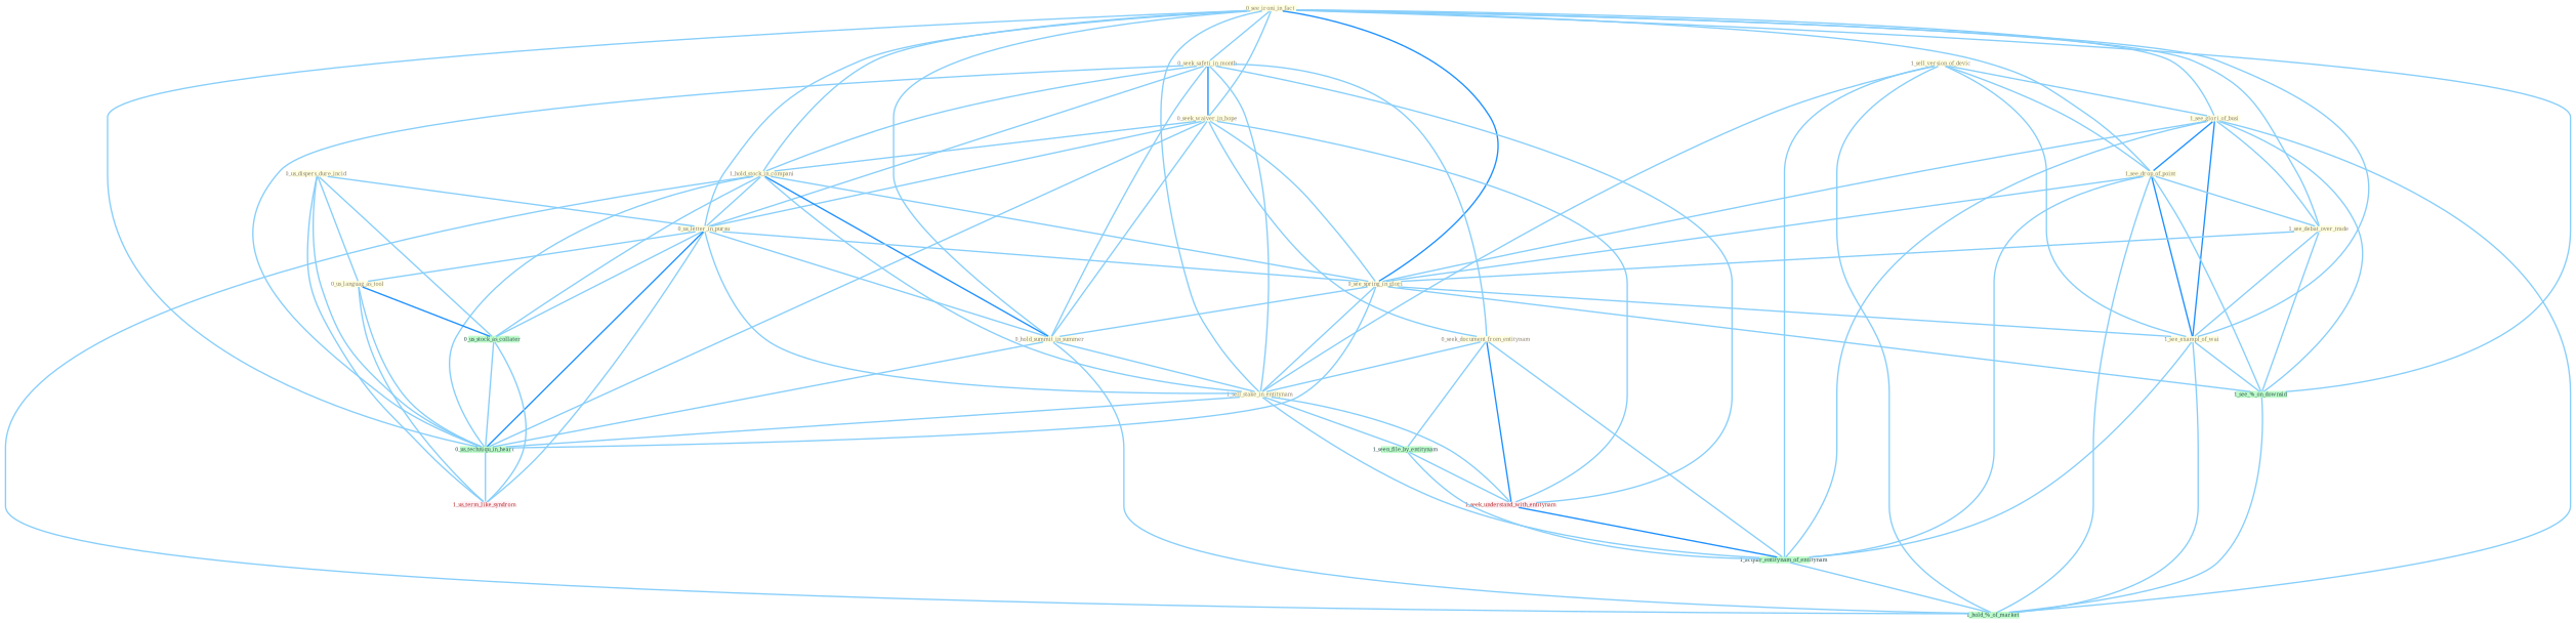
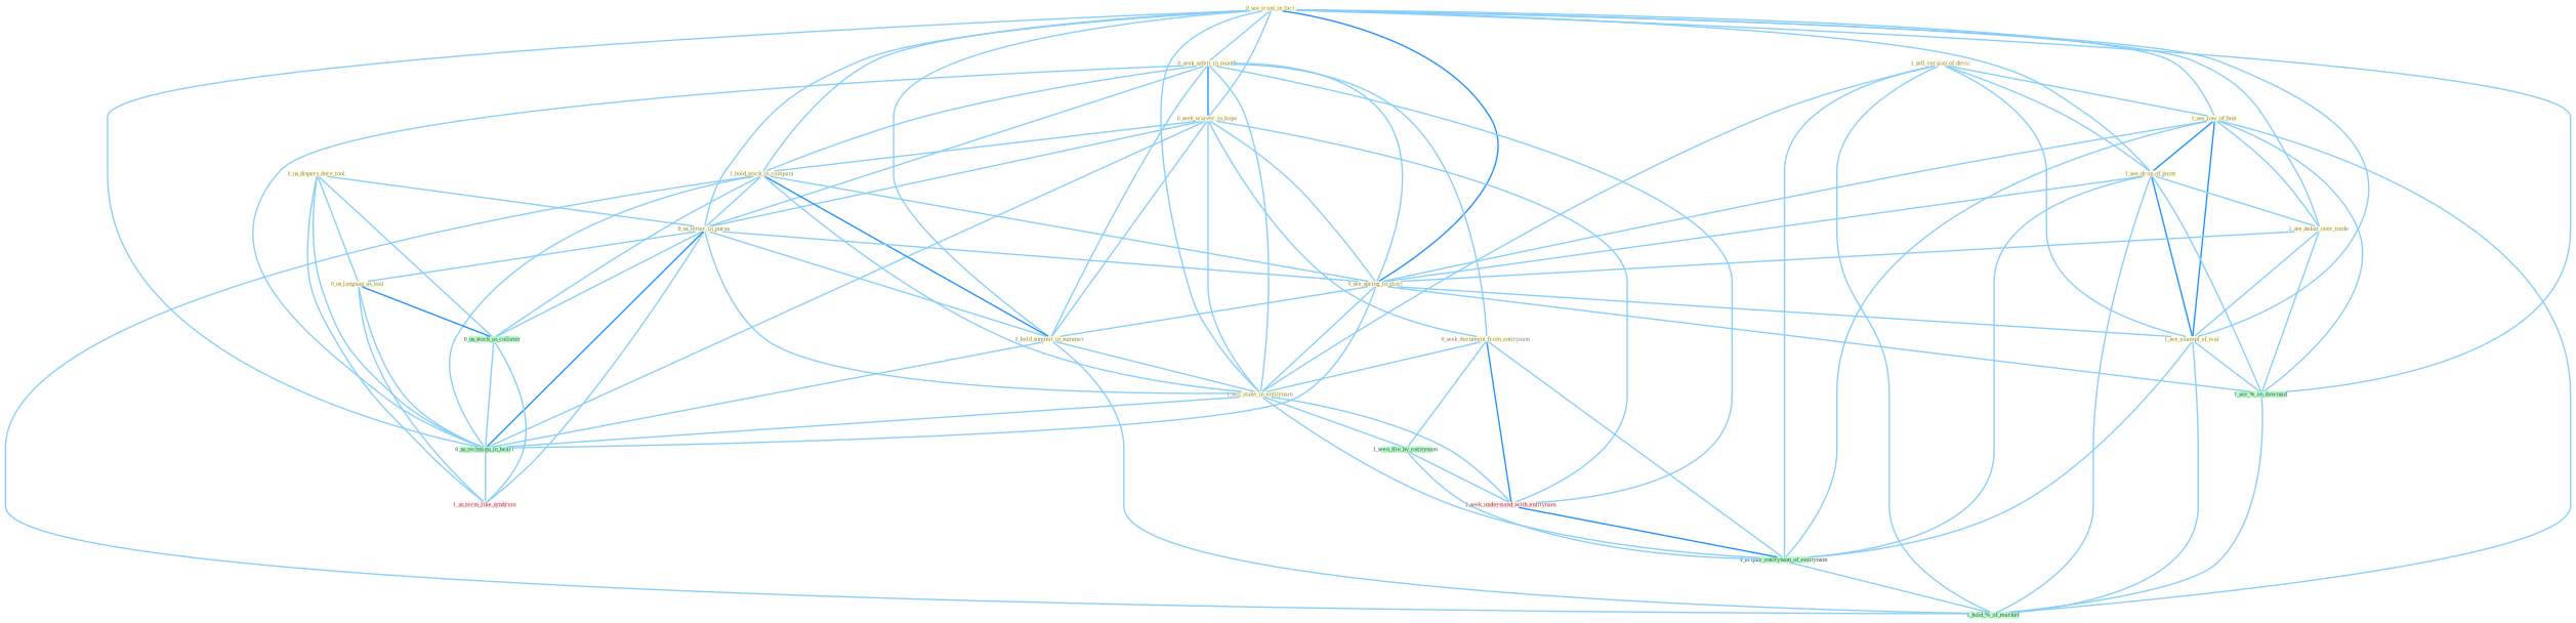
  graph {
    fontname="Noto Serif"
    node [color="#ffffe0" fixedsize=true fontcolor="#8b7d6b" fontname="Noto Serif" fontsize=4 shape=polygon style=filled]
    edge [color="#87cefa" fontname="Noto Serif" w=1]
-   "0_us_dispers_dure_incid " [height=.06 width=.5]
+   "0_us_dispers_dure_incid " [height=.06 width=.5 label="0_us_dispers_dure_tool"]
    "0_see_ironi_in_fact " [height=.06 width=.5]
    "0_seek_safeti_in_month " [height=.06 width=.5]
    "0_seek_waiver_in_hope " [height=.06 width=.5]
    "1_sell_version_of_devic " [height=.06 width=.5]
    "1_hold_stock_in_compani " [height=.06 width=.5]
-   "1_see_low_of_busi " [height=.06 width=.5 label="1_see_glori_of_busi"]
+   "1_see_low_of_busi " [height=.06 width=.5]
    "1_see_drop_of_point " [height=.06 width=.5]
    "1_see_debat_over_trade " [height=.06 width=.5]
    "0_seek_document_from_entitynam " [height=.06 width=.5]
    "0_us_letter_in_pursu " [height=.06 width=.5]
    "0_see_spring_in_glori " [height=.06 width=.5]
    "1_see_exampl_of_wai " [height=.06 width=.5]
    "0_hold_summit_in_summer " [height=.06 width=.5]
    "0_us_languag_as_tool " [height=.06 width=.5]
    "1_sell_stake_in_entitynam " [height=.06 width=.5]
    "1_seek_understand_with_entitynam " [color="#fff0f5" fontcolor="#b22222" height=.06 width=.5]
    "1_us_term_like_syndrom " [color="#fff0f5" fontcolor="#b22222" height=.06 width=.5]
    "0_us_stock_as_collater " [color="#BDFCC9" fontcolor="#2f4f4f" height=.06 width=.5]
    "0_us_techniqu_in_heart " [color="#BDFCC9" fontcolor="#2f4f4f" height=.06 width=.5]
    "1_see_%_on_downsid " [color="#BDFCC9" fontcolor="#2f4f4f" height=.06 width=.5]
    "1_acquir_entitynam_of_entitynam " [color="#BDFCC9" fontcolor="#2f4f4f" height=.06 width=.5]
    "1_hold_%_of_market " [color="#BDFCC9" fontcolor="#2f4f4f" height=.06 width=.5]
    "1_seen_file_by_entitynam " [color="#BDFCC9" fontcolor="#2f4f4f" height=.06 width=.5]
    subgraph sub_1 {
      "0_us_dispers_dure_incid "
      "0_see_ironi_in_fact "
      "0_seek_safeti_in_month "
      "0_seek_waiver_in_hope "
      "1_sell_version_of_devic "
      "1_hold_stock_in_compani "
      "1_see_low_of_busi "
      "1_see_drop_of_point "
      "1_see_debat_over_trade "
      "0_seek_document_from_entitynam "
      "0_us_letter_in_pursu "
      "0_see_spring_in_glori "
      "1_see_exampl_of_wai "
      "0_hold_summit_in_summer "
      "0_us_languag_as_tool "
      "1_sell_stake_in_entitynam "
    }
    subgraph sub_2 {
      "1_seek_understand_with_entitynam "
      "1_us_term_like_syndrom "
    }
    "0_us_dispers_dure_incid " -- "0_us_letter_in_pursu "
    "0_us_dispers_dure_incid " -- "0_us_languag_as_tool "
    "0_us_dispers_dure_incid " -- "1_us_term_like_syndrom "
    "0_us_dispers_dure_incid " -- "0_us_stock_as_collater "
    "0_us_dispers_dure_incid " -- "0_us_techniqu_in_heart "
    "0_see_ironi_in_fact " -- "0_seek_safeti_in_month "
    "0_see_ironi_in_fact " -- "0_seek_waiver_in_hope "
    "0_see_ironi_in_fact " -- "1_hold_stock_in_compani "
    "0_see_ironi_in_fact " -- "1_see_low_of_busi "
    "0_see_ironi_in_fact " -- "1_see_drop_of_point "
    "0_see_ironi_in_fact " -- "1_see_debat_over_trade "
    "0_see_ironi_in_fact " -- "0_us_letter_in_pursu "
    "0_see_ironi_in_fact " -- "0_see_spring_in_glori " [color="#1e90ff" w=2]
    "0_see_ironi_in_fact " -- "1_see_exampl_of_wai "
    "0_see_ironi_in_fact " -- "0_hold_summit_in_summer "
    "0_see_ironi_in_fact " -- "1_sell_stake_in_entitynam "
    "0_see_ironi_in_fact " -- "0_us_techniqu_in_heart "
    "0_see_ironi_in_fact " -- "1_see_%_on_downsid "
    "0_seek_safeti_in_month " -- "0_seek_waiver_in_hope " [color="#1e90ff" w=2]
    "0_seek_safeti_in_month " -- "1_hold_stock_in_compani "
    "0_seek_safeti_in_month " -- "0_seek_document_from_entitynam "
    "0_seek_safeti_in_month " -- "0_us_letter_in_pursu "
+   "0_seek_safeti_in_month " -- "0_see_spring_in_glori "
    "0_seek_safeti_in_month " -- "0_hold_summit_in_summer "
    "0_seek_safeti_in_month " -- "1_sell_stake_in_entitynam "
    "0_seek_safeti_in_month " -- "1_seek_understand_with_entitynam "
    "0_seek_safeti_in_month " -- "0_us_techniqu_in_heart "
    "0_seek_waiver_in_hope " -- "1_hold_stock_in_compani "
    "0_seek_waiver_in_hope " -- "0_seek_document_from_entitynam "
    "0_seek_waiver_in_hope " -- "0_us_letter_in_pursu "
    "0_seek_waiver_in_hope " -- "0_see_spring_in_glori "
    "0_seek_waiver_in_hope " -- "0_hold_summit_in_summer "
+   "0_seek_waiver_in_hope " -- "1_sell_stake_in_entitynam "
    "0_seek_waiver_in_hope " -- "1_seek_understand_with_entitynam "
    "0_seek_waiver_in_hope " -- "0_us_techniqu_in_heart "
    "1_sell_version_of_devic " -- "1_see_low_of_busi "
    "1_sell_version_of_devic " -- "1_see_drop_of_point "
    "1_sell_version_of_devic " -- "1_see_exampl_of_wai "
    "1_sell_version_of_devic " -- "1_sell_stake_in_entitynam "
    "1_sell_version_of_devic " -- "1_acquir_entitynam_of_entitynam "
    "1_sell_version_of_devic " -- "1_hold_%_of_market "
    "1_hold_stock_in_compani " -- "0_us_letter_in_pursu "
    "1_hold_stock_in_compani " -- "0_see_spring_in_glori "
    "1_hold_stock_in_compani " -- "0_hold_summit_in_summer " [color="#1e90ff" w=2]
    "1_hold_stock_in_compani " -- "1_sell_stake_in_entitynam "
    "1_hold_stock_in_compani " -- "0_us_stock_as_collater "
    "1_hold_stock_in_compani " -- "0_us_techniqu_in_heart "
    "1_hold_stock_in_compani " -- "1_hold_%_of_market "
    "1_see_low_of_busi " -- "1_see_drop_of_point " [color="#1e90ff" w=2]
    "1_see_low_of_busi " -- "1_see_debat_over_trade "
    "1_see_low_of_busi " -- "0_see_spring_in_glori "
    "1_see_low_of_busi " -- "1_see_exampl_of_wai " [color="#1e90ff" w=2]
    "1_see_low_of_busi " -- "1_see_%_on_downsid "
    "1_see_low_of_busi " -- "1_acquir_entitynam_of_entitynam "
    "1_see_low_of_busi " -- "1_hold_%_of_market "
    "1_see_drop_of_point " -- "1_see_debat_over_trade "
    "1_see_drop_of_point " -- "0_see_spring_in_glori "
    "1_see_drop_of_point " -- "1_see_exampl_of_wai " [color="#1e90ff" w=2]
    "1_see_drop_of_point " -- "1_see_%_on_downsid "
    "1_see_drop_of_point " -- "1_acquir_entitynam_of_entitynam "
    "1_see_drop_of_point " -- "1_hold_%_of_market "
    "1_see_debat_over_trade " -- "0_see_spring_in_glori "
    "1_see_debat_over_trade " -- "1_see_exampl_of_wai "
    "1_see_debat_over_trade " -- "1_see_%_on_downsid "
    "0_seek_document_from_entitynam " -- "1_sell_stake_in_entitynam "
    "0_seek_document_from_entitynam " -- "1_seek_understand_with_entitynam " [color="#1e90ff" w=2]
    "0_seek_document_from_entitynam " -- "1_acquir_entitynam_of_entitynam "
    "0_seek_document_from_entitynam " -- "1_seen_file_by_entitynam "
    "0_us_letter_in_pursu " -- "0_see_spring_in_glori "
    "0_us_letter_in_pursu " -- "0_hold_summit_in_summer "
    "0_us_letter_in_pursu " -- "0_us_languag_as_tool "
    "0_us_letter_in_pursu " -- "1_sell_stake_in_entitynam "
    "0_us_letter_in_pursu " -- "1_us_term_like_syndrom "
    "0_us_letter_in_pursu " -- "0_us_stock_as_collater "
    "0_us_letter_in_pursu " -- "0_us_techniqu_in_heart " [color="#1e90ff" w=2]
    "0_see_spring_in_glori " -- "1_see_exampl_of_wai "
    "0_see_spring_in_glori " -- "0_hold_summit_in_summer "
    "0_see_spring_in_glori " -- "1_sell_stake_in_entitynam "
    "0_see_spring_in_glori " -- "0_us_techniqu_in_heart "
    "0_see_spring_in_glori " -- "1_see_%_on_downsid "
    "1_see_exampl_of_wai " -- "1_see_%_on_downsid "
    "1_see_exampl_of_wai " -- "1_acquir_entitynam_of_entitynam "
    "1_see_exampl_of_wai " -- "1_hold_%_of_market "
    "0_hold_summit_in_summer " -- "1_sell_stake_in_entitynam "
    "0_hold_summit_in_summer " -- "0_us_techniqu_in_heart "
    "0_hold_summit_in_summer " -- "1_hold_%_of_market "
    "0_us_languag_as_tool " -- "1_us_term_like_syndrom "
    "0_us_languag_as_tool " -- "0_us_stock_as_collater " [color="#1e90ff" w=2]
    "0_us_languag_as_tool " -- "0_us_techniqu_in_heart "
    "1_sell_stake_in_entitynam " -- "1_seek_understand_with_entitynam "
    "1_sell_stake_in_entitynam " -- "0_us_techniqu_in_heart "
    "1_sell_stake_in_entitynam " -- "1_acquir_entitynam_of_entitynam "
    "1_sell_stake_in_entitynam " -- "1_seen_file_by_entitynam "
    "1_seek_understand_with_entitynam " -- "1_acquir_entitynam_of_entitynam " [color="#1e90ff"]
    "0_us_stock_as_collater " -- "1_us_term_like_syndrom "
    "0_us_stock_as_collater " -- "0_us_techniqu_in_heart "
    "0_us_techniqu_in_heart " -- "1_us_term_like_syndrom "
    "1_see_%_on_downsid " -- "1_hold_%_of_market "
    "1_acquir_entitynam_of_entitynam " -- "1_hold_%_of_market "
    "1_seen_file_by_entitynam " -- "1_seek_understand_with_entitynam "
    "1_seen_file_by_entitynam " -- "1_acquir_entitynam_of_entitynam "
  }
